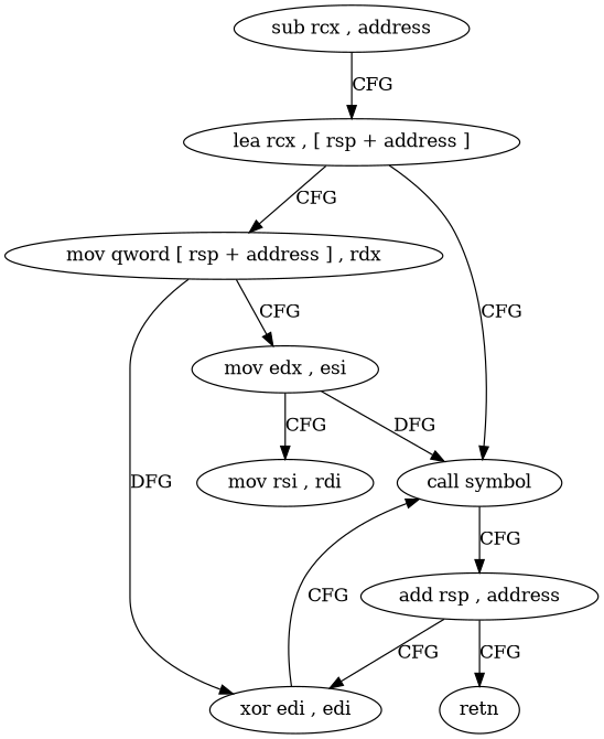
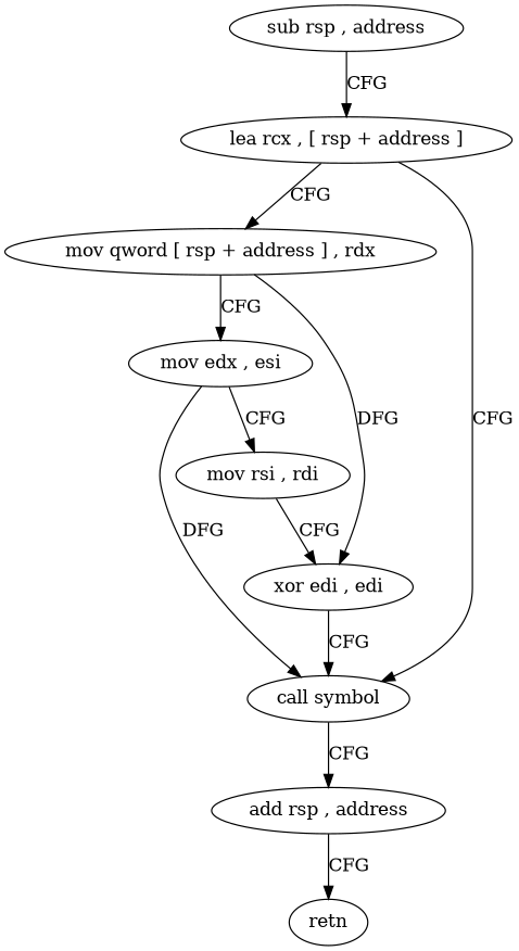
  digraph {
-   n1 [label="sub rcx , address"]
+   n1 [label="sub rsp , address"]
    n2 [label="lea rcx , [ rsp + address ]"]
    n3 [label="mov qword [ rsp + address ] , rdx"]
    n4 [label="call symbol"]
    n5 [label="mov edx , esi"]
    n6 [label="xor edi , edi"]
    n7 [label="add rsp , address"]
    n8 [label="mov rsi , rdi"]
    n9 [label=retn]
    n1 -> n2 [label=CFG]
    n2 -> n3 [label=CFG]
    n2 -> n4 [label=CFG]
    n3 -> n5 [label=CFG]
    n3 -> n6 [label=DFG]
    n4 -> n7 [label=CFG]
    n5 -> n4 [label=DFG]
    n5 -> n8 [label=CFG]
    n6 -> n4 [label=CFG]
    n7 -> n9 [label=CFG]
-   n7 -> n6 [label=CFG]
+   n8 -> n6 [label=CFG]
  }
